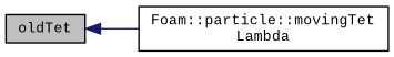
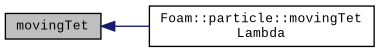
  digraph {
    rankdir=LR
    fontname="Liberation Mono"
    node [color=black fontname="Liberation Mono" fontsize=10 shape=record]
-   n1 [fillcolor=grey75 fontcolor=black height=0.2 label=oldTet style=filled width=0.4]
+   n1 [fillcolor=grey75 fontcolor=black height=0.2 label=movingTet style=filled width=0.4]
    n2 [height=0.2 label="Foam::particle::movingTet\lLambda" width=0.4]
    n1 -> n2 [color=midnightblue dir=back fontname="Liberation Mono" fontsize=10 labelfontname=Helvetica labelfontsize=10 style=solid]
  }
